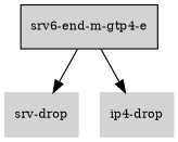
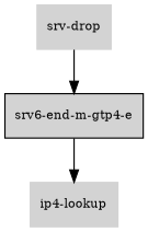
  digraph {
    fontname="DejaVu Serif"
    rankdir=TB
    node [color=lightgray fillcolor=lightgray fontcolor=black fontname="DejaVu Serif" fontsize=10 shape=box style=filled]
    edge [fontname="DejaVu Serif" fontsize=8]
    "srv6-end-m-gtp4-e" [color=black]
    n2 [label="srv-drop"]
-   "ip4-lookup" [label="ip4-drop"]
-   "srv6-end-m-gtp4-e" -> n2
+   "ip4-lookup"
+   n2 -> "srv6-end-m-gtp4-e"
    "srv6-end-m-gtp4-e" -> "ip4-lookup"
  }
